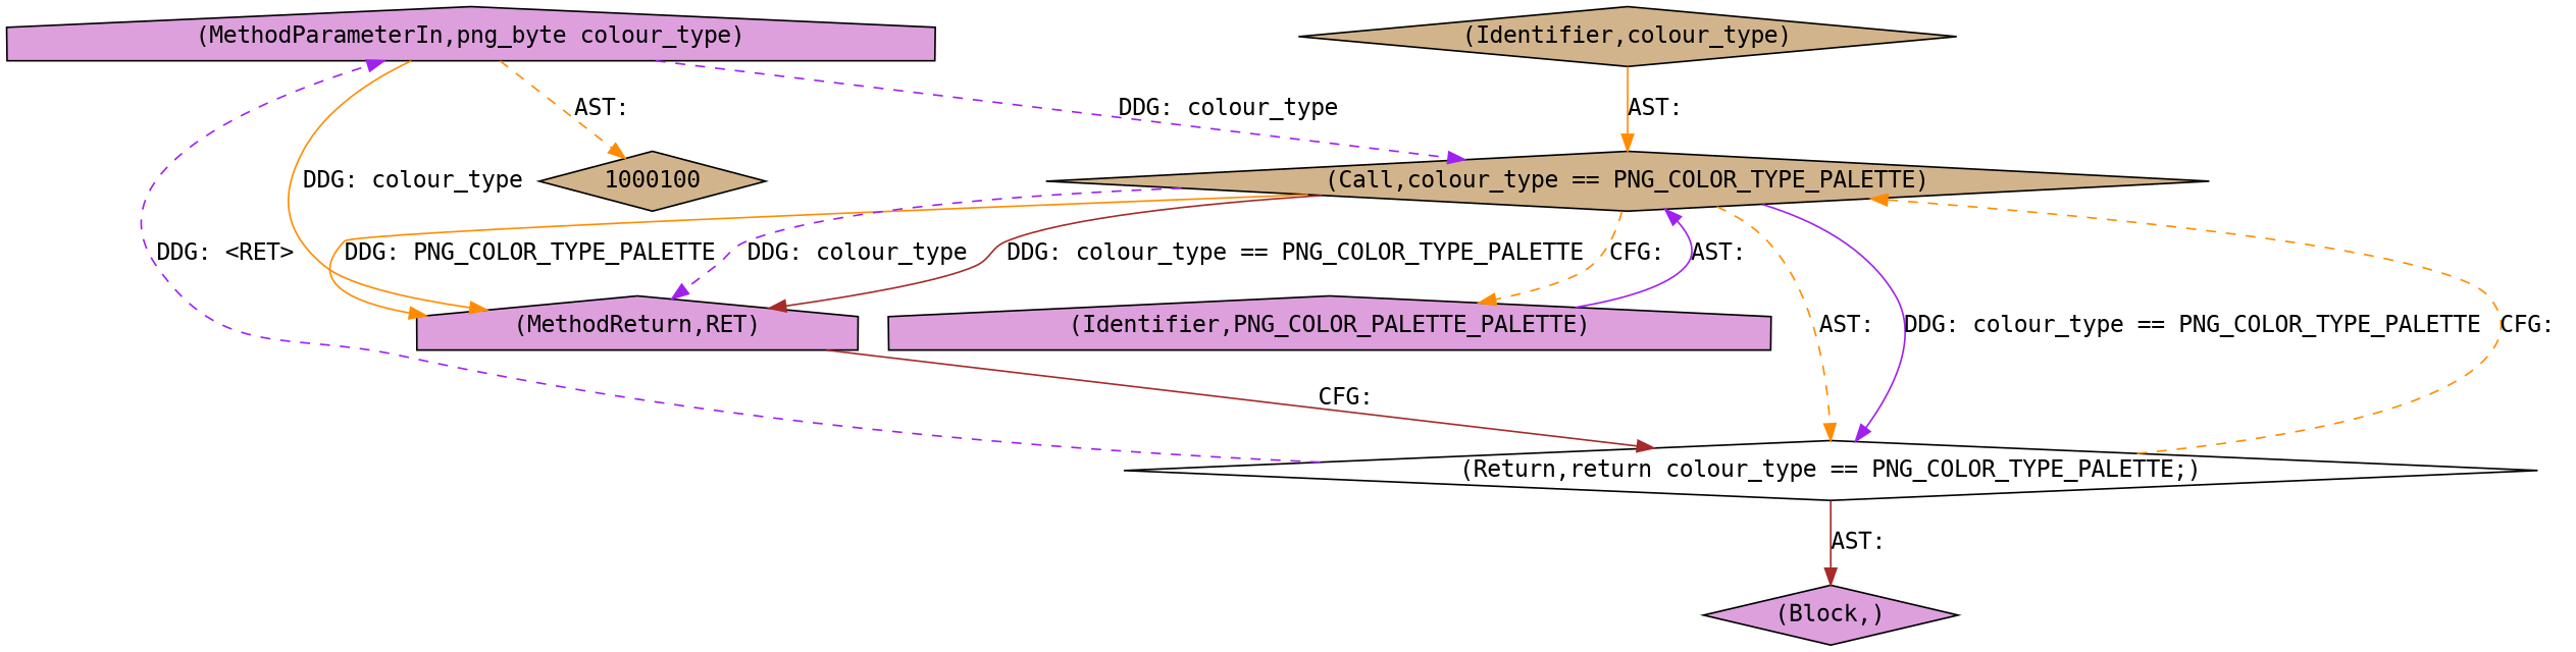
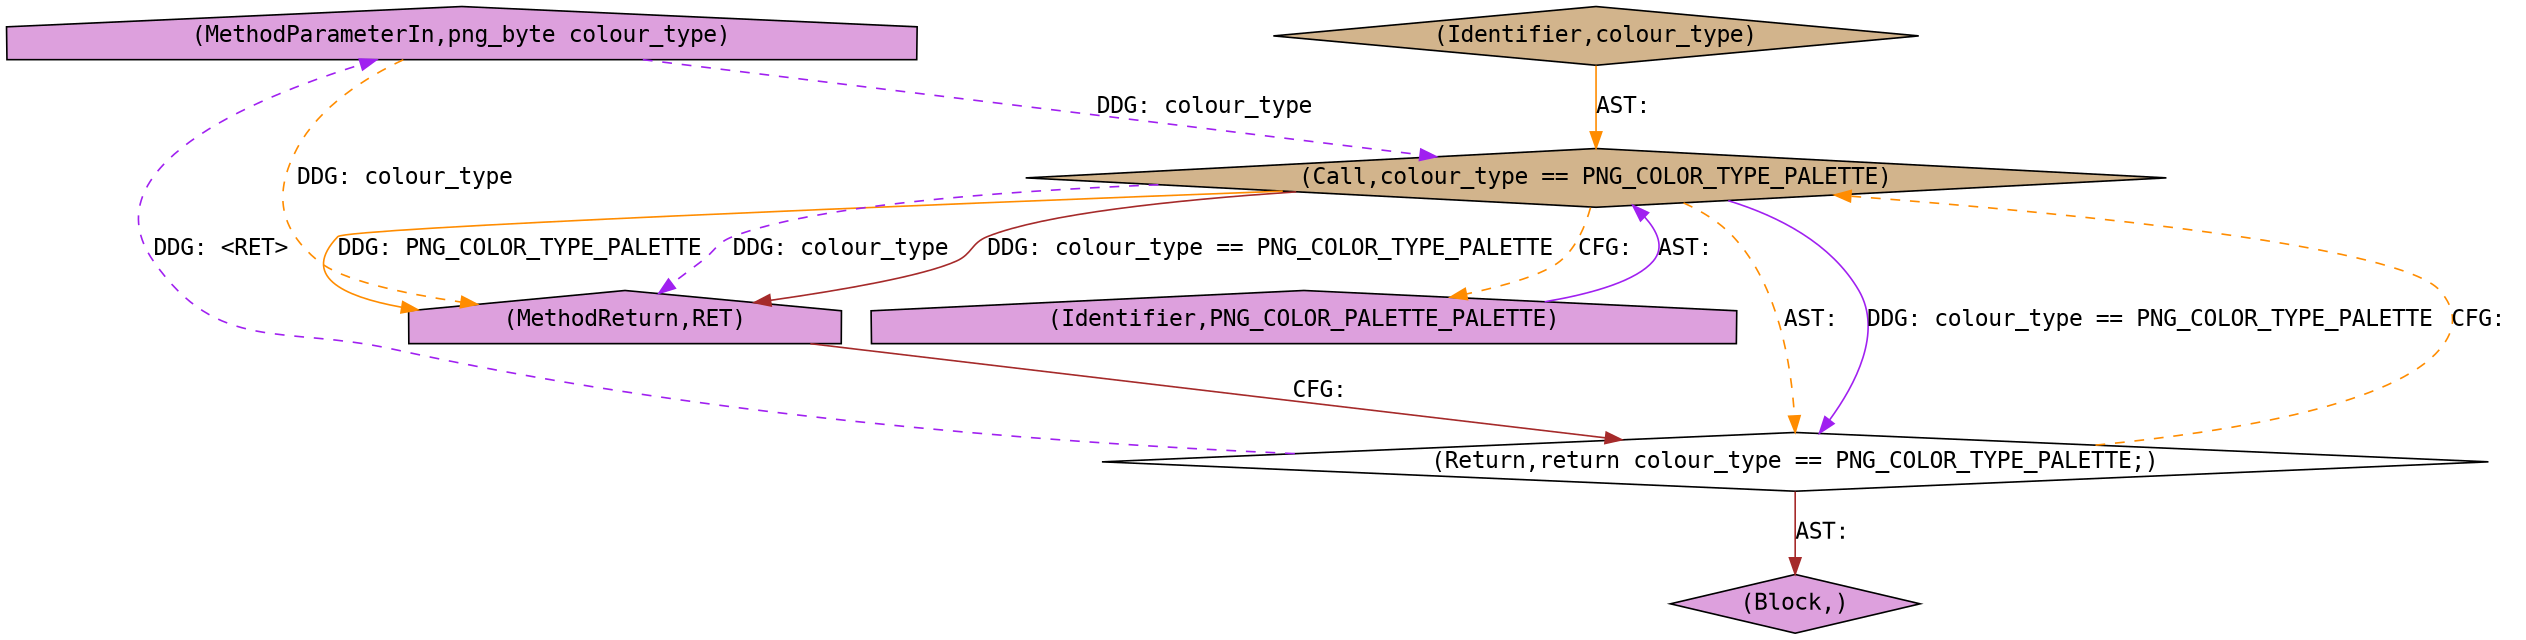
  digraph {
    fontname="DejaVu Sans Mono"
    node [fillcolor=plum fontname="DejaVu Sans Mono" shape=diamond style=filled]
    edge [color=darkorange fontname="DejaVu Sans Mono" style=dashed]
    n1 [label="(MethodParameterIn,png_byte colour_type)" shape=house]
    n2 [fillcolor=tan label="(Call,colour_type == PNG_COLOR_TYPE_PALETTE)"]
    n3 [label="(MethodReturn,RET)" shape=house]
-   1000100 [fillcolor=tan]
    n5 [fillcolor=white label="(Return,return colour_type == PNG_COLOR_TYPE_PALETTE;)"]
    n6 [label="(Identifier,PNG_COLOR_PALETTE_PALETTE)" shape=house]
    n7 [label="(Block,)"]
    n8 [fillcolor=tan label="(Identifier,colour_type)"]
    n1 -> n2 [color=purple label="DDG: colour_type"]
-   n1 -> n3 [label="DDG: colour_type" style=solid]
-   n1 -> 1000100 [label="AST: "]
+   n1 -> n3 [label="DDG: colour_type"]
    n2 -> n3 [color=brown label="DDG: colour_type == PNG_COLOR_TYPE_PALETTE" style=solid]
    n2 -> n3 [label="DDG: PNG_COLOR_TYPE_PALETTE" style=solid]
    n2 -> n3 [color=purple label="DDG: colour_type"]
    n2 -> n5 [label="AST: "]
    n2 -> n5 [color=purple label="DDG: colour_type == PNG_COLOR_TYPE_PALETTE" style=solid]
    n2 -> n6 [label="CFG: "]
    n3 -> n5 [color=brown label="CFG: " style=solid]
    n5 -> n1 [color=purple label="DDG: <RET>"]
    n5 -> n2 [label="CFG: "]
    n5 -> n7 [color=brown label="AST: " style=solid]
    n6 -> n2 [color=purple label="AST: " style=solid]
    n8 -> n2 [label="AST: " style=solid]
  }
